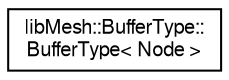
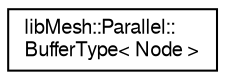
  digraph {
    rankdir=TB
-   n1 [color=black fillcolor=white fontname=FreeSans fontsize=10 height=0.2 label="libMesh::BufferType::\lBufferType\< Node \>" shape=record style=filled width=0.4]
+   n1 [color=black fillcolor=white fontname=FreeSans fontsize=10 height=0.2 label="libMesh::Parallel::\lBufferType\< Node \>" shape=record style=filled width=0.4]
  }
